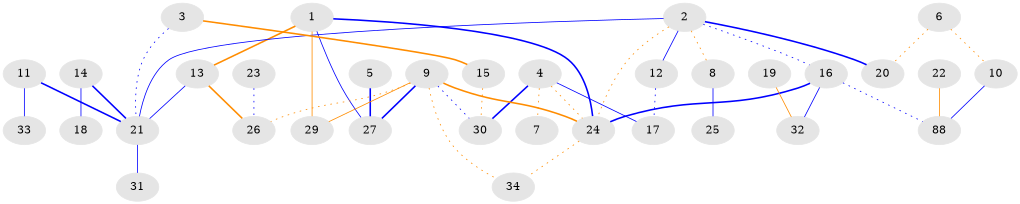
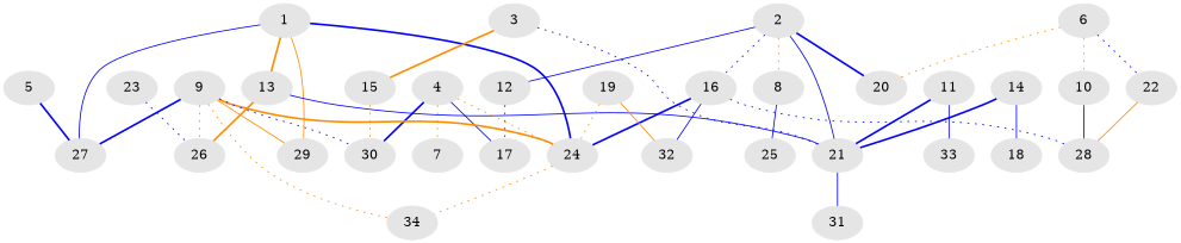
  graph {
    node [color=gray90 style=filled]
    edge [color=blue style=dotted weight=1.0]
    1
    13
    24
    27
    29
    21
    26
    34
    2
    8
    12
    16
    20
    25
    17
-   28 [label=88]
+   28
    32
    31
    3
    15
    30
    4
    7
    5
    6
    10
    22
    9
    11
    33
    14
    18
    19
    23
    1 -- 13 [color=darkorange style=bold]
    1 -- 24 [style=bold]
    1 -- 27 [style=solid]
    1 -- 29 [color=darkorange style=solid]
    13 -- 21 [style=solid]
    13 -- 26 [color=darkorange style=bold]
    24 -- 34 [color=darkorange]
    21 -- 31 [style=solid]
-   2 -- 24 [color=darkorange]
+   19 -- 24 [color=darkorange]
    2 -- 21 [style=solid]
    2 -- 8 [color=darkorange]
    2 -- 12 [style=solid]
    2 -- 16
    2 -- 20 [style=bold]
    8 -- 25 [style=solid]
    12 -- 17
    16 -- 24 [style=bold]
    16 -- 28
    16 -- 32 [style=solid]
    3 -- 21
    3 -- 15 [color=darkorange style=bold]
    15 -- 30 [color=darkorange]
    4 -- 24 [color=darkorange]
    4 -- 17 [style=solid]
    4 -- 30 [style=bold]
    4 -- 7 [color=darkorange]
    5 -- 27 [style=bold]
    6 -- 20 [color=darkorange]
    6 -- 10 [color=darkorange]
+   6 -- 22
    10 -- 28 [style=solid]
    22 -- 28 [color=darkorange style=solid]
    9 -- 24 [color=darkorange style=bold]
    9 -- 27 [style=bold]
    9 -- 29 [color=darkorange style=solid]
    9 -- 26 [color=darkorange]
    9 -- 34 [color=darkorange]
    9 -- 30
    11 -- 21 [style=bold]
    11 -- 33 [style=solid]
    14 -- 21 [style=bold]
    14 -- 18 [style=solid]
    19 -- 32 [color=darkorange style=solid]
    23 -- 26
  }
